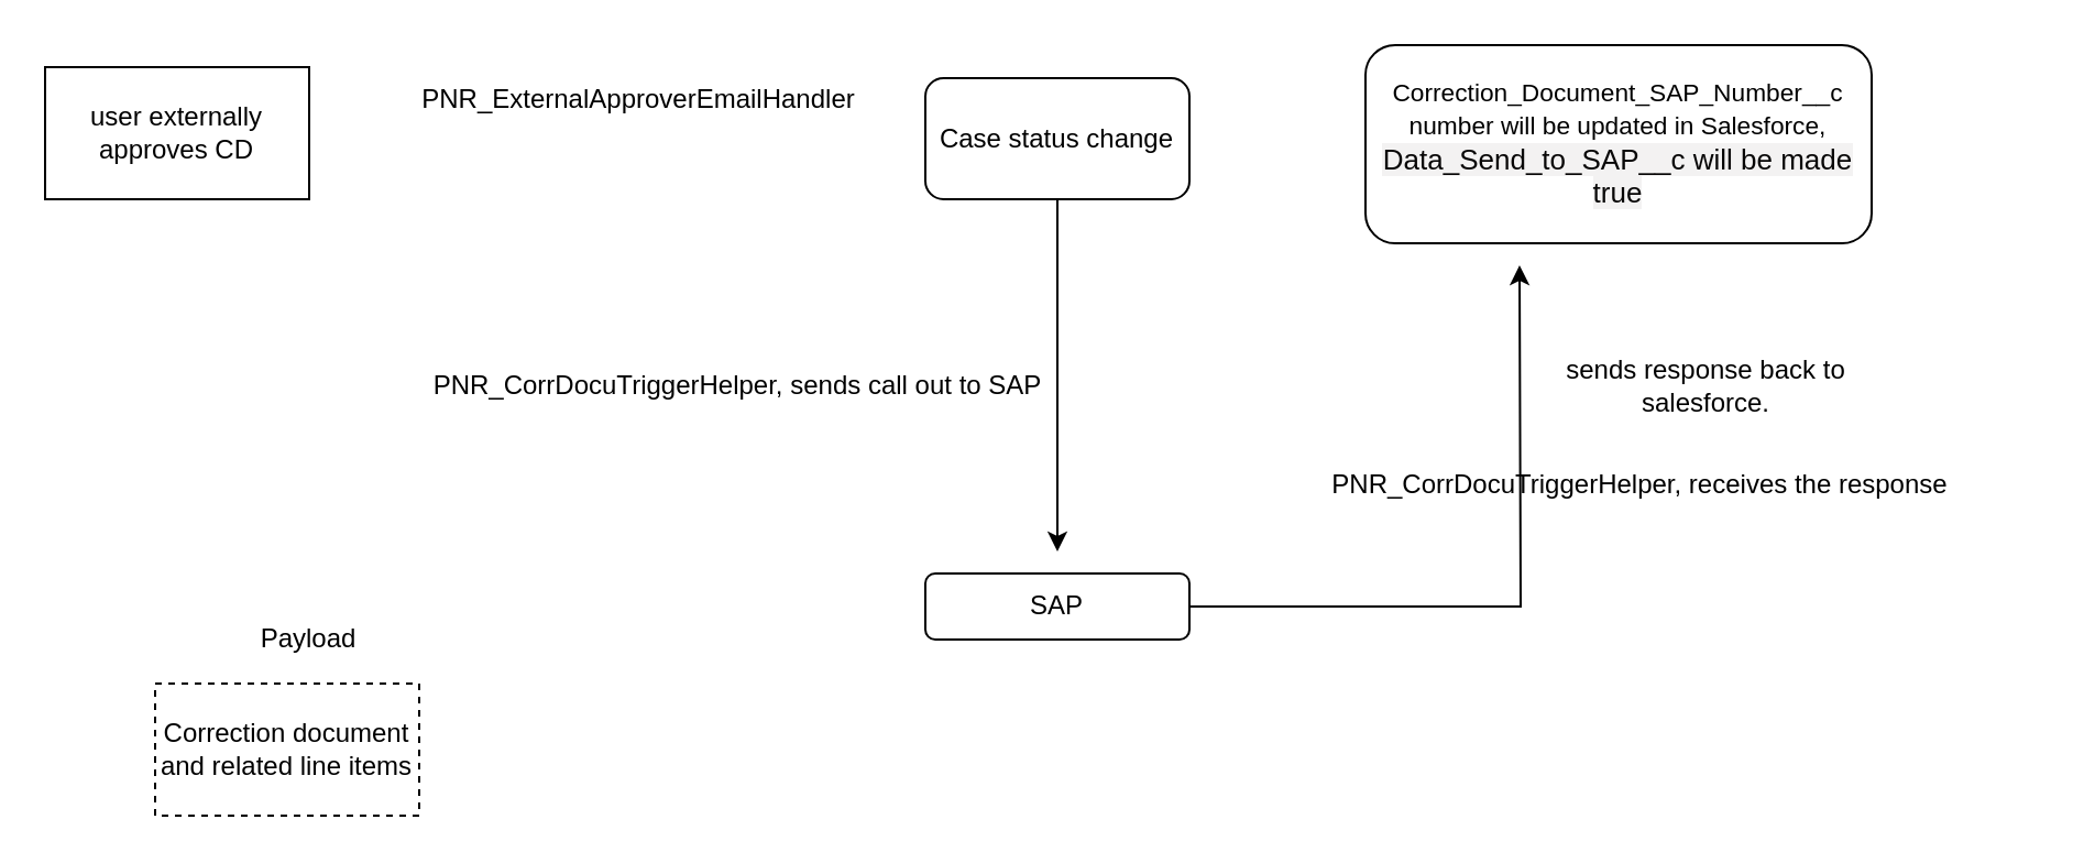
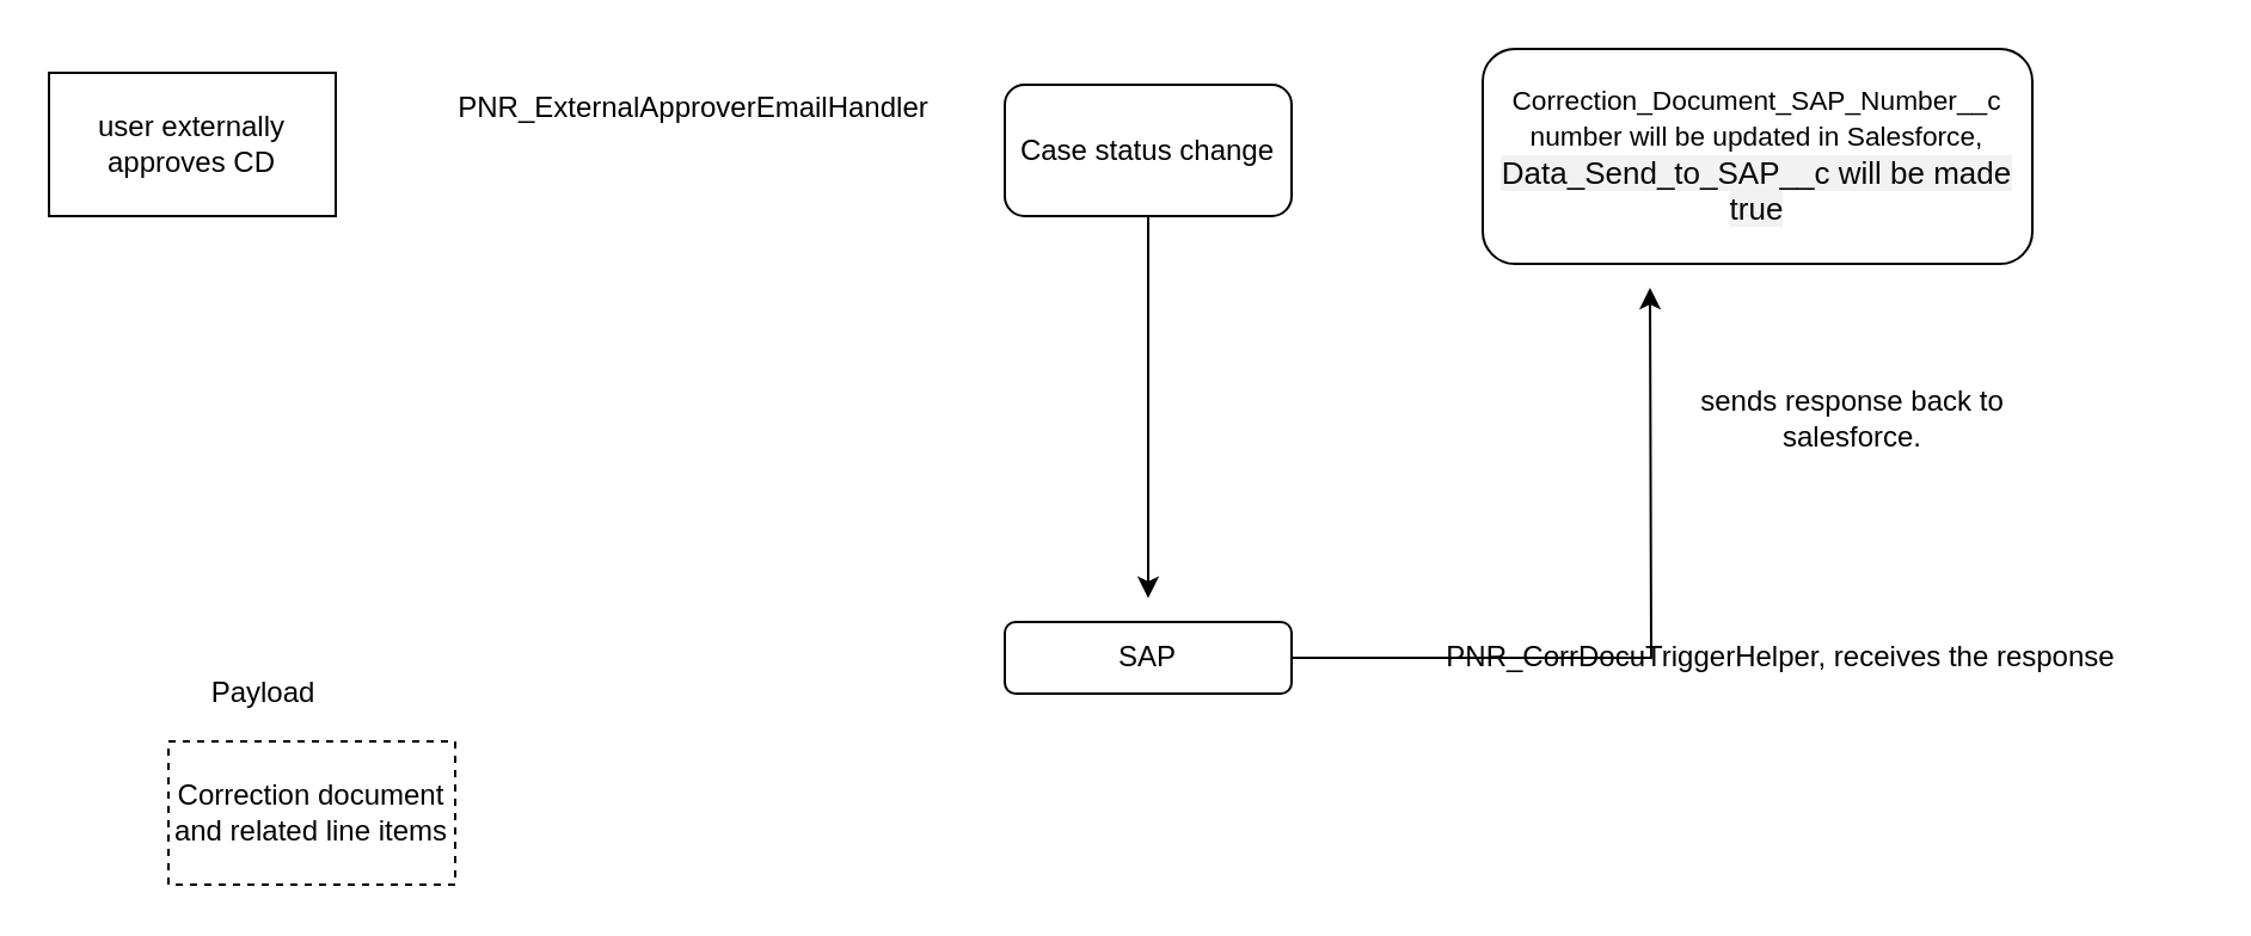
  <mxCell id="0" />
  <mxCell id="1" parent="0" />
  <mxCell id="2" value="user externally approves CD" style="whiteSpace=wrap;html=1;rounded=0;" vertex="1" parent="1"><mxGeometry y="30" width="120" height="60" as="geometry" x="20" /></mxCell>
  <mxCell id="3" style="edgeStyle=orthogonalEdgeStyle;rounded=0;orthogonalLoop=1;jettySize=auto;html=1;" edge="1" parent="1" source="4"><mxGeometry relative="1" as="geometry"><mxPoint x="480" y="250" as="targetPoint" /></mxGeometry></mxCell>
  <mxCell id="4" value="Case status change" style="rounded=1;whiteSpace=wrap;html=1;" vertex="1" parent="1"><mxGeometry x="420" y="35" width="120" height="55" as="geometry" /></mxCell>
  <mxCell id="5" value="PNR_ExternalApproverEmailHandler" style="text;html=1;strokeColor=none;fillColor=none;align=center;verticalAlign=middle;whiteSpace=wrap;rounded=0;" vertex="1" parent="1"><mxGeometry x="160" y="35" width="260" height="20" as="geometry" /></mxCell>
  <mxCell id="6" style="edgeStyle=orthogonalEdgeStyle;rounded=0;orthogonalLoop=1;jettySize=auto;html=1;" edge="1" parent="1" source="7"><mxGeometry relative="1" as="geometry"><mxPoint x="690" y="120" as="targetPoint" /></mxGeometry></mxCell>
  <mxCell id="7" value="SAP" style="rounded=1;whiteSpace=wrap;html=1;" vertex="1" parent="1"><mxGeometry x="420" y="260" width="120" height="30" as="geometry" /></mxCell>
- <mxCell id="8" value="PNR_CorrDocuTriggerHelper, sends call out to SAP" style="text;html=1;strokeColor=none;fillColor=none;align=center;verticalAlign=middle;whiteSpace=wrap;rounded=0;" vertex="1" parent="1"><mxGeometry x="160" y="140" width="350" height="70" as="geometry" /></mxCell>
  <mxCell id="9" value="&lt;span style=&quot;font-family: &amp;#34;arial&amp;#34; , &amp;#34;helvetica&amp;#34; , sans-serif ; font-size: 11.36px&quot;&gt;Correction_Document_SAP_Number__c number will be updated in Salesforce,&lt;br&gt;&lt;/span&gt;&lt;span style=&quot;color: rgb(8 , 7 , 7) ; font-family: , &amp;#34;blinkmacsystemfont&amp;#34; , &amp;#34;segoe ui&amp;#34; , &amp;#34;roboto&amp;#34; , &amp;#34;helvetica&amp;#34; , &amp;#34;arial&amp;#34; , sans-serif , &amp;#34;apple color emoji&amp;#34; , &amp;#34;segoe ui emoji&amp;#34; , &amp;#34;segoe ui symbol&amp;#34; ; font-size: 13px ; text-align: left ; background-color: rgb(243 , 242 , 242)&quot;&gt;Data_Send_to_SAP__c will be made true&lt;/span&gt;&lt;span style=&quot;font-family: &amp;#34;arial&amp;#34; , &amp;#34;helvetica&amp;#34; , sans-serif ; font-size: 11.36px&quot;&gt;&lt;br&gt;&lt;/span&gt;" style="rounded=1;whiteSpace=wrap;html=1;" vertex="1" parent="1"><mxGeometry x="620" y="20" width="230" height="90" as="geometry" /></mxCell>
  <mxCell id="10" value="sends response back to salesforce." style="text;html=1;strokeColor=none;fillColor=none;align=center;verticalAlign=middle;whiteSpace=wrap;rounded=0;" vertex="1" parent="1"><mxGeometry x="710" y="165" width="130" height="20" as="geometry" /></mxCell>
- <mxCell id="11" value="PNR_CorrDocuTriggerHelper, receives the response" style="text;html=1;strokeColor=none;fillColor=none;align=center;verticalAlign=middle;whiteSpace=wrap;rounded=0;" vertex="1" parent="1"><mxGeometry x="570" y="185" width="350" height="70" as="geometry" /></mxCell>
+ <mxCell id="11" value="PNR_CorrDocuTriggerHelper, receives the response" style="text;html=1;strokeColor=none;fillColor=none;align=center;verticalAlign=middle;whiteSpace=wrap;rounded=0;" vertex="1" parent="1"><mxGeometry x="570" y="240" width="350" height="70" as="geometry" /></mxCell>
  <mxCell id="12" value="Correction document and related line items" style="rounded=0;whiteSpace=wrap;html=1;dashed=1;" vertex="1" parent="1"><mxGeometry x="70" y="310" width="120" height="60" as="geometry" /></mxCell>
- <mxCell id="13" value="Payload" style="text;html=1;strokeColor=none;fillColor=none;align=center;verticalAlign=middle;whiteSpace=wrap;rounded=0;" vertex="1" parent="1"><mxGeometry x="120" y="280" width="40" height="20" as="geometry" /></mxCell>
+ <mxCell id="13" value="Payload" style="text;html=1;strokeColor=none;fillColor=none;align=center;verticalAlign=middle;whiteSpace=wrap;rounded=0;" vertex="1" parent="1"><mxGeometry x="90" y="280" width="40" height="20" as="geometry" /></mxCell>
